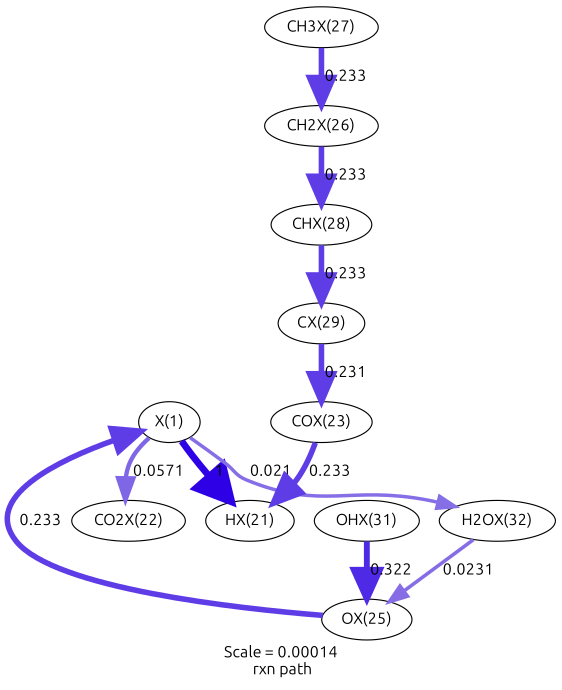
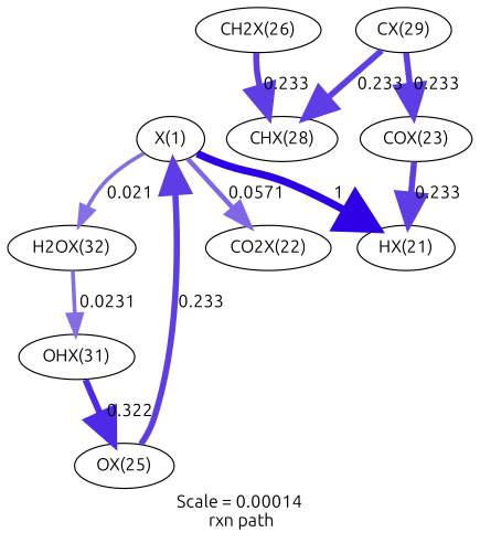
  digraph {
    fontname=Ubuntu
    label="Scale = 0.00014\l rxn path"
    node [fontname=Ubuntu]
    edge [arrowsize=2.45 color="0.7, 0.733, 0.9" fontname=Ubuntu penwidth=4.9]
    n1 [label="X(1)"]
    n2 [label="CO2X(22)"]
    n3 [label="HX(21)"]
    n4 [label="H2OX(32)"]
-   n5 [label="CH3X(27)"]
    n6 [label="CH2X(26)"]
    n7 [label="OHX(31)"]
    n8 [label="OX(25)"]
    n9 [label="COX(23)"]
    n10 [label="CHX(28)"]
    n11 [label="CX(29)"]
    n1 -> n2 [arrowsize=1.92 color="0.7, 0.557, 0.9" label=" 0.0571" penwidth=3.84]
    n1 -> n3 [arrowsize=3 color="0.7, 1.5, 0.9" label=" 1" penwidth=6]
    n1 -> n4 [arrowsize=1.54 color="0.7, 0.521, 0.9" label=" 0.021" penwidth=3.08]
-   n4 -> n8 [arrowsize=1.58 color="0.7, 0.523, 0.9" label=" 0.0231" penwidth=3.15]
-   n5 -> n6 [label=" 0.233"]
+   n4 -> n7 [arrowsize=1.58 color="0.7, 0.523, 0.9" label=" 0.0231" penwidth=3.15]
    n6 -> n10 [label=" 0.233"]
    n7 -> n8 [arrowsize=2.57 color="0.7, 0.822, 0.9" label=" 0.322" penwidth=5.15]
    n8 -> n1 [label=" 0.233"]
    n9 -> n3 [label=" 0.233"]
-   n10 -> n11 [label=" 0.233"]
-   n11 -> n9 [label=" 0.231"]
+   n11 -> n10 [label=" 0.233"]
+   n11 -> n9 [label=" 0.233"]
  }
